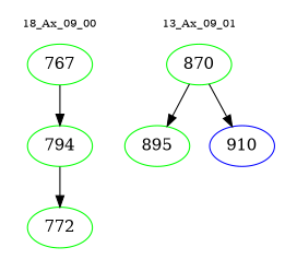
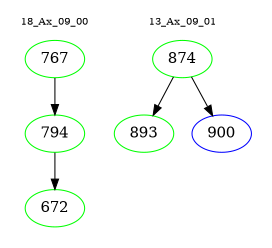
  digraph {
    node [color=green]
    edge [color=black]
    n1 [label=767]
    n2 [label=794]
-   n3 [label=772]
-   n4 [label=870]
-   n5 [label=895]
-   n6 [color=blue label=910]
+   n3 [label=672]
+   n4 [label=874]
+   n5 [label=893]
+   n6 [color=blue label=900]
    subgraph cluster_1 {
      color=white
      fontsize=10
      label="18_Ax_09_00"
      n1
      n2
      n3
    }
    subgraph cluster_2 {
      color=white
      fontsize=10
      label="13_Ax_09_01"
      n4
      n5
      n6
    }
    n1 -> n2
    n2 -> n3
    n4 -> n5
    n4 -> n6
  }
